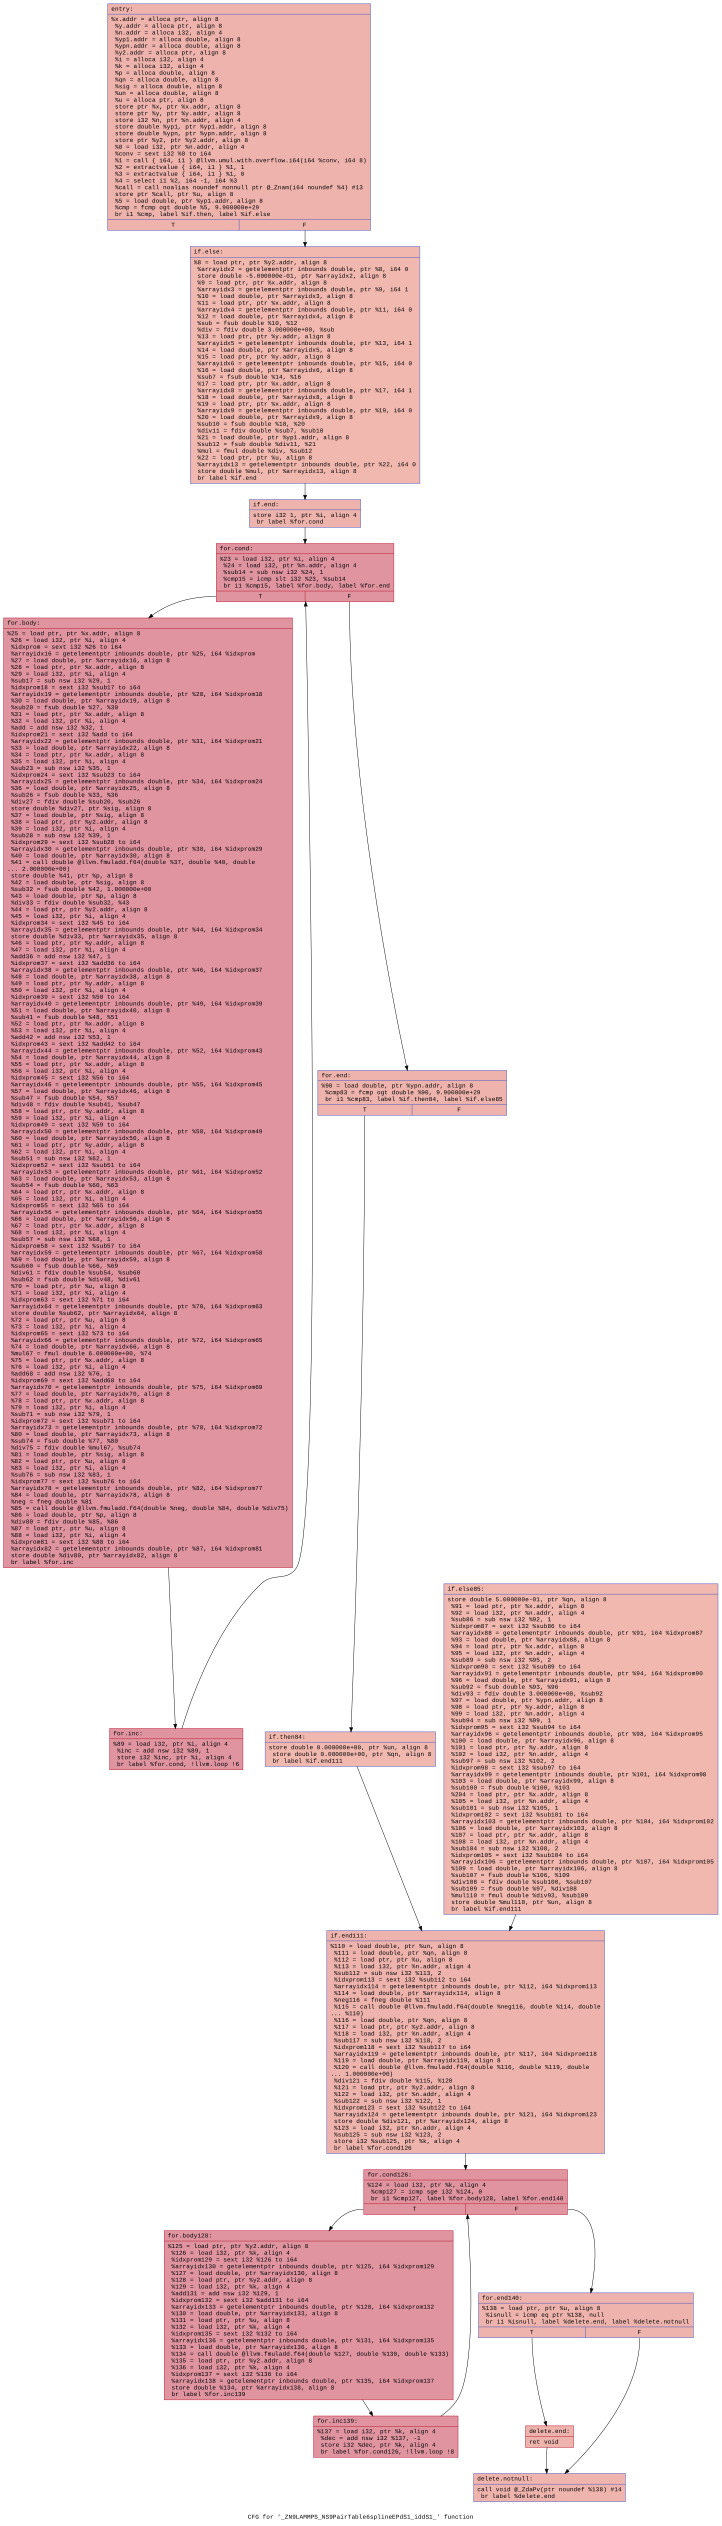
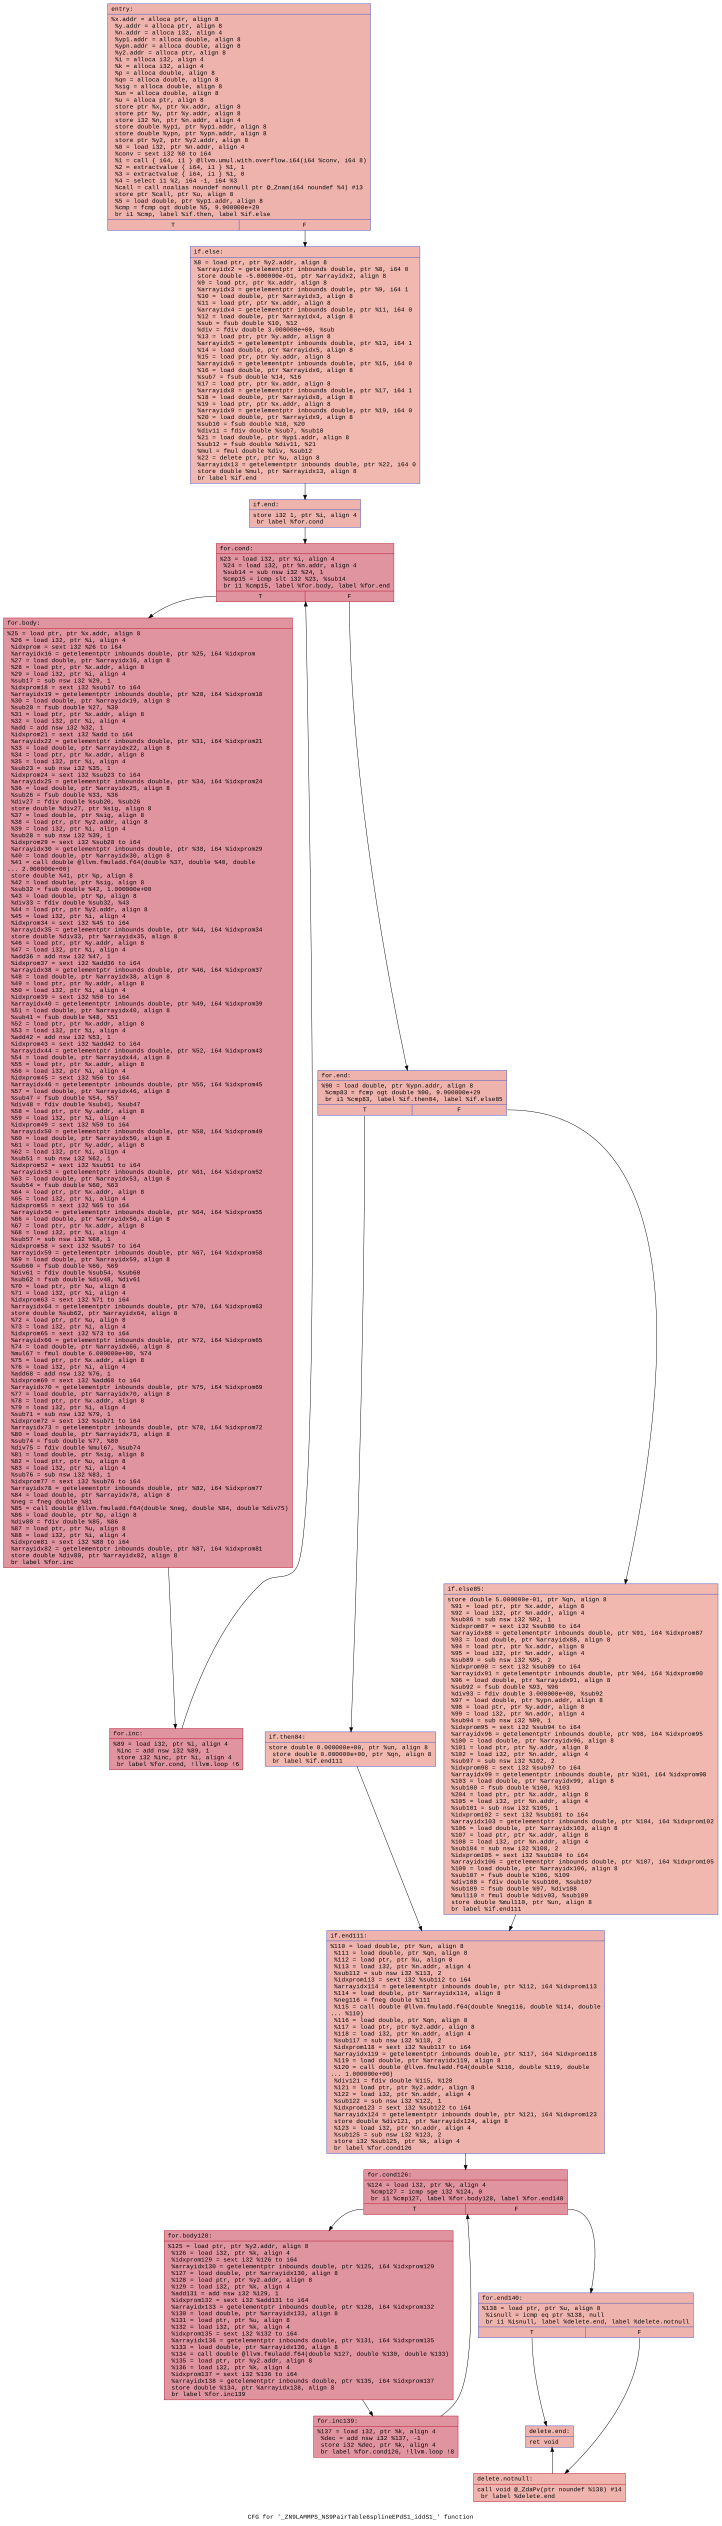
  digraph {
    fontname="Liberation Mono"
    label="CFG for '_ZN9LAMMPS_NS9PairTable6splineEPdS1_iddS1_' function"
    node [color="#3d50c3ff" fillcolor="#d6524470" fontname="Liberation Mono" shape=record style=filled]
    edge [fontname="Liberation Mono"]
    n1 [label="{entry:\l|  %x.addr = alloca ptr, align 8\l  %y.addr = alloca ptr, align 8\l  %n.addr = alloca i32, align 4\l  %yp1.addr = alloca double, align 8\l  %ypn.addr = alloca double, align 8\l  %y2.addr = alloca ptr, align 8\l  %i = alloca i32, align 4\l  %k = alloca i32, align 4\l  %p = alloca double, align 8\l  %qn = alloca double, align 8\l  %sig = alloca double, align 8\l  %un = alloca double, align 8\l  %u = alloca ptr, align 8\l  store ptr %x, ptr %x.addr, align 8\l  store ptr %y, ptr %y.addr, align 8\l  store i32 %n, ptr %n.addr, align 4\l  store double %yp1, ptr %yp1.addr, align 8\l  store double %ypn, ptr %ypn.addr, align 8\l  store ptr %y2, ptr %y2.addr, align 8\l  %0 = load i32, ptr %n.addr, align 4\l  %conv = sext i32 %0 to i64\l  %1 = call \{ i64, i1 \} @llvm.umul.with.overflow.i64(i64 %conv, i64 8)\l  %2 = extractvalue \{ i64, i1 \} %1, 1\l  %3 = extractvalue \{ i64, i1 \} %1, 0\l  %4 = select i1 %2, i64 -1, i64 %3\l  %call = call noalias noundef nonnull ptr @_Znam(i64 noundef %4) #13\l  store ptr %call, ptr %u, align 8\l  %5 = load double, ptr %yp1.addr, align 8\l  %cmp = fcmp ogt double %5, 9.900000e+29\l  br i1 %cmp, label %if.then, label %if.else\l|{<s0>T|<s1>F}}"]
-   n2 [fillcolor="#dc5d4a70" label="{if.else:\l|  %8 = load ptr, ptr %y2.addr, align 8\l  %arrayidx2 = getelementptr inbounds double, ptr %8, i64 0\l  store double -5.000000e-01, ptr %arrayidx2, align 8\l  %9 = load ptr, ptr %x.addr, align 8\l  %arrayidx3 = getelementptr inbounds double, ptr %9, i64 1\l  %10 = load double, ptr %arrayidx3, align 8\l  %11 = load ptr, ptr %x.addr, align 8\l  %arrayidx4 = getelementptr inbounds double, ptr %11, i64 0\l  %12 = load double, ptr %arrayidx4, align 8\l  %sub = fsub double %10, %12\l  %div = fdiv double 3.000000e+00, %sub\l  %13 = load ptr, ptr %y.addr, align 8\l  %arrayidx5 = getelementptr inbounds double, ptr %13, i64 1\l  %14 = load double, ptr %arrayidx5, align 8\l  %15 = load ptr, ptr %y.addr, align 8\l  %arrayidx6 = getelementptr inbounds double, ptr %15, i64 0\l  %16 = load double, ptr %arrayidx6, align 8\l  %sub7 = fsub double %14, %16\l  %17 = load ptr, ptr %x.addr, align 8\l  %arrayidx8 = getelementptr inbounds double, ptr %17, i64 1\l  %18 = load double, ptr %arrayidx8, align 8\l  %19 = load ptr, ptr %x.addr, align 8\l  %arrayidx9 = getelementptr inbounds double, ptr %19, i64 0\l  %20 = load double, ptr %arrayidx9, align 8\l  %sub10 = fsub double %18, %20\l  %div11 = fdiv double %sub7, %sub10\l  %21 = load double, ptr %yp1.addr, align 8\l  %sub12 = fsub double %div11, %21\l  %mul = fmul double %div, %sub12\l  %22 = load ptr, ptr %u, align 8\l  %arrayidx13 = getelementptr inbounds double, ptr %22, i64 0\l  store double %mul, ptr %arrayidx13, align 8\l  br label %if.end\l}"]
+   n2 [fillcolor="#dc5d4a70" label="{if.else:\l|  %8 = load ptr, ptr %y2.addr, align 8\l  %arrayidx2 = getelementptr inbounds double, ptr %8, i64 0\l  store double -5.000000e-01, ptr %arrayidx2, align 8\l  %9 = load ptr, ptr %x.addr, align 8\l  %arrayidx3 = getelementptr inbounds double, ptr %9, i64 1\l  %10 = load double, ptr %arrayidx3, align 8\l  %11 = load ptr, ptr %x.addr, align 8\l  %arrayidx4 = getelementptr inbounds double, ptr %11, i64 0\l  %12 = load double, ptr %arrayidx4, align 8\l  %sub = fsub double %10, %12\l  %div = fdiv double 3.000000e+00, %sub\l  %13 = load ptr, ptr %y.addr, align 8\l  %arrayidx5 = getelementptr inbounds double, ptr %13, i64 1\l  %14 = load double, ptr %arrayidx5, align 8\l  %15 = load ptr, ptr %y.addr, align 8\l  %arrayidx6 = getelementptr inbounds double, ptr %15, i64 0\l  %16 = load double, ptr %arrayidx6, align 8\l  %sub7 = fsub double %14, %16\l  %17 = load ptr, ptr %x.addr, align 8\l  %arrayidx8 = getelementptr inbounds double, ptr %17, i64 1\l  %18 = load double, ptr %arrayidx8, align 8\l  %19 = load ptr, ptr %x.addr, align 8\l  %arrayidx9 = getelementptr inbounds double, ptr %19, i64 0\l  %20 = load double, ptr %arrayidx9, align 8\l  %sub10 = fsub double %18, %20\l  %div11 = fdiv double %sub7, %sub10\l  %21 = load double, ptr %yp1.addr, align 8\l  %sub12 = fsub double %div11, %21\l  %mul = fmul double %div, %sub12\l  %22 = delete ptr, ptr %u, align 8\l  %arrayidx13 = getelementptr inbounds double, ptr %22, i64 0\l  store double %mul, ptr %arrayidx13, align 8\l  br label %if.end\l}"]
    n3 [label="{if.end:\l|  store i32 1, ptr %i, align 4\l  br label %for.cond\l}"]
    n4 [color="#b70d28ff" fillcolor="#b70d2870" label="{for.cond:\l|  %23 = load i32, ptr %i, align 4\l  %24 = load i32, ptr %n.addr, align 4\l  %sub14 = sub nsw i32 %24, 1\l  %cmp15 = icmp slt i32 %23, %sub14\l  br i1 %cmp15, label %for.body, label %for.end\l|{<s0>T|<s1>F}}"]
    n5 [color="#b70d28ff" fillcolor="#b70d2870" label="{for.body:\l|  %25 = load ptr, ptr %x.addr, align 8\l  %26 = load i32, ptr %i, align 4\l  %idxprom = sext i32 %26 to i64\l  %arrayidx16 = getelementptr inbounds double, ptr %25, i64 %idxprom\l  %27 = load double, ptr %arrayidx16, align 8\l  %28 = load ptr, ptr %x.addr, align 8\l  %29 = load i32, ptr %i, align 4\l  %sub17 = sub nsw i32 %29, 1\l  %idxprom18 = sext i32 %sub17 to i64\l  %arrayidx19 = getelementptr inbounds double, ptr %28, i64 %idxprom18\l  %30 = load double, ptr %arrayidx19, align 8\l  %sub20 = fsub double %27, %30\l  %31 = load ptr, ptr %x.addr, align 8\l  %32 = load i32, ptr %i, align 4\l  %add = add nsw i32 %32, 1\l  %idxprom21 = sext i32 %add to i64\l  %arrayidx22 = getelementptr inbounds double, ptr %31, i64 %idxprom21\l  %33 = load double, ptr %arrayidx22, align 8\l  %34 = load ptr, ptr %x.addr, align 8\l  %35 = load i32, ptr %i, align 4\l  %sub23 = sub nsw i32 %35, 1\l  %idxprom24 = sext i32 %sub23 to i64\l  %arrayidx25 = getelementptr inbounds double, ptr %34, i64 %idxprom24\l  %36 = load double, ptr %arrayidx25, align 8\l  %sub26 = fsub double %33, %36\l  %div27 = fdiv double %sub20, %sub26\l  store double %div27, ptr %sig, align 8\l  %37 = load double, ptr %sig, align 8\l  %38 = load ptr, ptr %y2.addr, align 8\l  %39 = load i32, ptr %i, align 4\l  %sub28 = sub nsw i32 %39, 1\l  %idxprom29 = sext i32 %sub28 to i64\l  %arrayidx30 = getelementptr inbounds double, ptr %38, i64 %idxprom29\l  %40 = load double, ptr %arrayidx30, align 8\l  %41 = call double @llvm.fmuladd.f64(double %37, double %40, double\l... 2.000000e+00)\l  store double %41, ptr %p, align 8\l  %42 = load double, ptr %sig, align 8\l  %sub32 = fsub double %42, 1.000000e+00\l  %43 = load double, ptr %p, align 8\l  %div33 = fdiv double %sub32, %43\l  %44 = load ptr, ptr %y2.addr, align 8\l  %45 = load i32, ptr %i, align 4\l  %idxprom34 = sext i32 %45 to i64\l  %arrayidx35 = getelementptr inbounds double, ptr %44, i64 %idxprom34\l  store double %div33, ptr %arrayidx35, align 8\l  %46 = load ptr, ptr %y.addr, align 8\l  %47 = load i32, ptr %i, align 4\l  %add36 = add nsw i32 %47, 1\l  %idxprom37 = sext i32 %add36 to i64\l  %arrayidx38 = getelementptr inbounds double, ptr %46, i64 %idxprom37\l  %48 = load double, ptr %arrayidx38, align 8\l  %49 = load ptr, ptr %y.addr, align 8\l  %50 = load i32, ptr %i, align 4\l  %idxprom39 = sext i32 %50 to i64\l  %arrayidx40 = getelementptr inbounds double, ptr %49, i64 %idxprom39\l  %51 = load double, ptr %arrayidx40, align 8\l  %sub41 = fsub double %48, %51\l  %52 = load ptr, ptr %x.addr, align 8\l  %53 = load i32, ptr %i, align 4\l  %add42 = add nsw i32 %53, 1\l  %idxprom43 = sext i32 %add42 to i64\l  %arrayidx44 = getelementptr inbounds double, ptr %52, i64 %idxprom43\l  %54 = load double, ptr %arrayidx44, align 8\l  %55 = load ptr, ptr %x.addr, align 8\l  %56 = load i32, ptr %i, align 4\l  %idxprom45 = sext i32 %56 to i64\l  %arrayidx46 = getelementptr inbounds double, ptr %55, i64 %idxprom45\l  %57 = load double, ptr %arrayidx46, align 8\l  %sub47 = fsub double %54, %57\l  %div48 = fdiv double %sub41, %sub47\l  %58 = load ptr, ptr %y.addr, align 8\l  %59 = load i32, ptr %i, align 4\l  %idxprom49 = sext i32 %59 to i64\l  %arrayidx50 = getelementptr inbounds double, ptr %58, i64 %idxprom49\l  %60 = load double, ptr %arrayidx50, align 8\l  %61 = load ptr, ptr %y.addr, align 8\l  %62 = load i32, ptr %i, align 4\l  %sub51 = sub nsw i32 %62, 1\l  %idxprom52 = sext i32 %sub51 to i64\l  %arrayidx53 = getelementptr inbounds double, ptr %61, i64 %idxprom52\l  %63 = load double, ptr %arrayidx53, align 8\l  %sub54 = fsub double %60, %63\l  %64 = load ptr, ptr %x.addr, align 8\l  %65 = load i32, ptr %i, align 4\l  %idxprom55 = sext i32 %65 to i64\l  %arrayidx56 = getelementptr inbounds double, ptr %64, i64 %idxprom55\l  %66 = load double, ptr %arrayidx56, align 8\l  %67 = load ptr, ptr %x.addr, align 8\l  %68 = load i32, ptr %i, align 4\l  %sub57 = sub nsw i32 %68, 1\l  %idxprom58 = sext i32 %sub57 to i64\l  %arrayidx59 = getelementptr inbounds double, ptr %67, i64 %idxprom58\l  %69 = load double, ptr %arrayidx59, align 8\l  %sub60 = fsub double %66, %69\l  %div61 = fdiv double %sub54, %sub60\l  %sub62 = fsub double %div48, %div61\l  %70 = load ptr, ptr %u, align 8\l  %71 = load i32, ptr %i, align 4\l  %idxprom63 = sext i32 %71 to i64\l  %arrayidx64 = getelementptr inbounds double, ptr %70, i64 %idxprom63\l  store double %sub62, ptr %arrayidx64, align 8\l  %72 = load ptr, ptr %u, align 8\l  %73 = load i32, ptr %i, align 4\l  %idxprom65 = sext i32 %73 to i64\l  %arrayidx66 = getelementptr inbounds double, ptr %72, i64 %idxprom65\l  %74 = load double, ptr %arrayidx66, align 8\l  %mul67 = fmul double 6.000000e+00, %74\l  %75 = load ptr, ptr %x.addr, align 8\l  %76 = load i32, ptr %i, align 4\l  %add68 = add nsw i32 %76, 1\l  %idxprom69 = sext i32 %add68 to i64\l  %arrayidx70 = getelementptr inbounds double, ptr %75, i64 %idxprom69\l  %77 = load double, ptr %arrayidx70, align 8\l  %78 = load ptr, ptr %x.addr, align 8\l  %79 = load i32, ptr %i, align 4\l  %sub71 = sub nsw i32 %79, 1\l  %idxprom72 = sext i32 %sub71 to i64\l  %arrayidx73 = getelementptr inbounds double, ptr %78, i64 %idxprom72\l  %80 = load double, ptr %arrayidx73, align 8\l  %sub74 = fsub double %77, %80\l  %div75 = fdiv double %mul67, %sub74\l  %81 = load double, ptr %sig, align 8\l  %82 = load ptr, ptr %u, align 8\l  %83 = load i32, ptr %i, align 4\l  %sub76 = sub nsw i32 %83, 1\l  %idxprom77 = sext i32 %sub76 to i64\l  %arrayidx78 = getelementptr inbounds double, ptr %82, i64 %idxprom77\l  %84 = load double, ptr %arrayidx78, align 8\l  %neg = fneg double %81\l  %85 = call double @llvm.fmuladd.f64(double %neg, double %84, double %div75)\l  %86 = load double, ptr %p, align 8\l  %div80 = fdiv double %85, %86\l  %87 = load ptr, ptr %u, align 8\l  %88 = load i32, ptr %i, align 4\l  %idxprom81 = sext i32 %88 to i64\l  %arrayidx82 = getelementptr inbounds double, ptr %87, i64 %idxprom81\l  store double %div80, ptr %arrayidx82, align 8\l  br label %for.inc\l}"]
    n6 [label="{for.end:\l|  %90 = load double, ptr %ypn.addr, align 8\l  %cmp83 = fcmp ogt double %90, 9.900000e+29\l  br i1 %cmp83, label %if.then84, label %if.else85\l|{<s0>T|<s1>F}}"]
    n7 [color="#b70d28ff" fillcolor="#b70d2870" label="{for.inc:\l|  %89 = load i32, ptr %i, align 4\l  %inc = add nsw i32 %89, 1\l  store i32 %inc, ptr %i, align 4\l  br label %for.cond, !llvm.loop !6\l}"]
    n8 [fillcolor="#dc5d4a70" label="{if.then84:\l|  store double 0.000000e+00, ptr %un, align 8\l  store double 0.000000e+00, ptr %qn, align 8\l  br label %if.end111\l}"]
    n9 [fillcolor="#dc5d4a70" label="{if.else85:\l|  store double 5.000000e-01, ptr %qn, align 8\l  %91 = load ptr, ptr %x.addr, align 8\l  %92 = load i32, ptr %n.addr, align 4\l  %sub86 = sub nsw i32 %92, 1\l  %idxprom87 = sext i32 %sub86 to i64\l  %arrayidx88 = getelementptr inbounds double, ptr %91, i64 %idxprom87\l  %93 = load double, ptr %arrayidx88, align 8\l  %94 = load ptr, ptr %x.addr, align 8\l  %95 = load i32, ptr %n.addr, align 4\l  %sub89 = sub nsw i32 %95, 2\l  %idxprom90 = sext i32 %sub89 to i64\l  %arrayidx91 = getelementptr inbounds double, ptr %94, i64 %idxprom90\l  %96 = load double, ptr %arrayidx91, align 8\l  %sub92 = fsub double %93, %96\l  %div93 = fdiv double 3.000000e+00, %sub92\l  %97 = load double, ptr %ypn.addr, align 8\l  %98 = load ptr, ptr %y.addr, align 8\l  %99 = load i32, ptr %n.addr, align 4\l  %sub94 = sub nsw i32 %99, 1\l  %idxprom95 = sext i32 %sub94 to i64\l  %arrayidx96 = getelementptr inbounds double, ptr %98, i64 %idxprom95\l  %100 = load double, ptr %arrayidx96, align 8\l  %101 = load ptr, ptr %y.addr, align 8\l  %102 = load i32, ptr %n.addr, align 4\l  %sub97 = sub nsw i32 %102, 2\l  %idxprom98 = sext i32 %sub97 to i64\l  %arrayidx99 = getelementptr inbounds double, ptr %101, i64 %idxprom98\l  %103 = load double, ptr %arrayidx99, align 8\l  %sub100 = fsub double %100, %103\l  %204 = load ptr, ptr %x.addr, align 8\l  %105 = load i32, ptr %n.addr, align 4\l  %sub101 = sub nsw i32 %105, 1\l  %idxprom102 = sext i32 %sub101 to i64\l  %arrayidx103 = getelementptr inbounds double, ptr %104, i64 %idxprom102\l  %106 = load double, ptr %arrayidx103, align 8\l  %107 = load ptr, ptr %x.addr, align 8\l  %108 = load i32, ptr %n.addr, align 4\l  %sub104 = sub nsw i32 %108, 2\l  %idxprom105 = sext i32 %sub104 to i64\l  %arrayidx106 = getelementptr inbounds double, ptr %107, i64 %idxprom105\l  %109 = load double, ptr %arrayidx106, align 8\l  %sub107 = fsub double %106, %109\l  %div108 = fdiv double %sub100, %sub107\l  %sub109 = fsub double %97, %div108\l  %mul110 = fmul double %div93, %sub109\l  store double %mul110, ptr %un, align 8\l  br label %if.end111\l}"]
    n10 [label="{if.end111:\l|  %110 = load double, ptr %un, align 8\l  %111 = load double, ptr %qn, align 8\l  %112 = load ptr, ptr %u, align 8\l  %113 = load i32, ptr %n.addr, align 4\l  %sub112 = sub nsw i32 %113, 2\l  %idxprom113 = sext i32 %sub112 to i64\l  %arrayidx114 = getelementptr inbounds double, ptr %112, i64 %idxprom113\l  %114 = load double, ptr %arrayidx114, align 8\l  %neg116 = fneg double %111\l  %115 = call double @llvm.fmuladd.f64(double %neg116, double %114, double\l... %110)\l  %116 = load double, ptr %qn, align 8\l  %117 = load ptr, ptr %y2.addr, align 8\l  %118 = load i32, ptr %n.addr, align 4\l  %sub117 = sub nsw i32 %118, 2\l  %idxprom118 = sext i32 %sub117 to i64\l  %arrayidx119 = getelementptr inbounds double, ptr %117, i64 %idxprom118\l  %119 = load double, ptr %arrayidx119, align 8\l  %120 = call double @llvm.fmuladd.f64(double %116, double %119, double\l... 1.000000e+00)\l  %div121 = fdiv double %115, %120\l  %121 = load ptr, ptr %y2.addr, align 8\l  %122 = load i32, ptr %n.addr, align 4\l  %sub122 = sub nsw i32 %122, 1\l  %idxprom123 = sext i32 %sub122 to i64\l  %arrayidx124 = getelementptr inbounds double, ptr %121, i64 %idxprom123\l  store double %div121, ptr %arrayidx124, align 8\l  %123 = load i32, ptr %n.addr, align 4\l  %sub125 = sub nsw i32 %123, 2\l  store i32 %sub125, ptr %k, align 4\l  br label %for.cond126\l}"]
    n11 [color="#b70d28ff" fillcolor="#b70d2870" label="{for.cond126:\l|  %124 = load i32, ptr %k, align 4\l  %cmp127 = icmp sge i32 %124, 0\l  br i1 %cmp127, label %for.body128, label %for.end140\l|{<s0>T|<s1>F}}"]
    n12 [color="#b70d28ff" fillcolor="#b70d2870" label="{for.body128:\l|  %125 = load ptr, ptr %y2.addr, align 8\l  %126 = load i32, ptr %k, align 4\l  %idxprom129 = sext i32 %126 to i64\l  %arrayidx130 = getelementptr inbounds double, ptr %125, i64 %idxprom129\l  %127 = load double, ptr %arrayidx130, align 8\l  %128 = load ptr, ptr %y2.addr, align 8\l  %129 = load i32, ptr %k, align 4\l  %add131 = add nsw i32 %129, 1\l  %idxprom132 = sext i32 %add131 to i64\l  %arrayidx133 = getelementptr inbounds double, ptr %128, i64 %idxprom132\l  %130 = load double, ptr %arrayidx133, align 8\l  %131 = load ptr, ptr %u, align 8\l  %132 = load i32, ptr %k, align 4\l  %idxprom135 = sext i32 %132 to i64\l  %arrayidx136 = getelementptr inbounds double, ptr %131, i64 %idxprom135\l  %133 = load double, ptr %arrayidx136, align 8\l  %134 = call double @llvm.fmuladd.f64(double %127, double %130, double %133)\l  %135 = load ptr, ptr %y2.addr, align 8\l  %136 = load i32, ptr %k, align 4\l  %idxprom137 = sext i32 %136 to i64\l  %arrayidx138 = getelementptr inbounds double, ptr %135, i64 %idxprom137\l  store double %134, ptr %arrayidx138, align 8\l  br label %for.inc139\l}"]
    n13 [label="{for.end140:\l|  %138 = load ptr, ptr %u, align 8\l  %isnull = icmp eq ptr %138, null\l  br i1 %isnull, label %delete.end, label %delete.notnull\l|{<s0>T|<s1>F}}"]
    n14 [color="#b70d28ff" fillcolor="#b70d2870" label="{for.inc139:\l|  %137 = load i32, ptr %k, align 4\l  %dec = add nsw i32 %137, -1\l  store i32 %dec, ptr %k, align 4\l  br label %for.cond126, !llvm.loop !8\l}"]
-   n15 [color="#b70d28ff" label="{delete.end:\l|  ret void\l}"]
-   n16 [fillcolor="#d8564670" label="{delete.notnull:\l|  call void @_ZdaPv(ptr noundef %138) #14\l  br label %delete.end\l}"]
+   n15 [label="{delete.end:\l|  ret void\l}"]
+   n16 [color="#b70d28ff" fillcolor="#d8564670" label="{delete.notnull:\l|  call void @_ZdaPv(ptr noundef %138) #14\l  br label %delete.end\l}"]
    n1 -> n2 [tailport=s1]
    n2 -> n3
    n3 -> n4
    n4 -> n5 [tailport=s0]
    n4 -> n6 [tailport=s1]
    n5 -> n7
    n6 -> n8 [tailport=s0]
+   n6 -> n9 [tailport=s1]
    n7 -> n4
    n8 -> n10
    n9 -> n10
    n10 -> n11
    n11 -> n12 [tailport=s0]
    n11 -> n13 [tailport=s1]
    n12 -> n14
    n13 -> n15 [tailport=s0]
    n13 -> n16 [tailport=s1]
    n14 -> n11
-   n15 -> n16
+   n16 -> n15
  }
